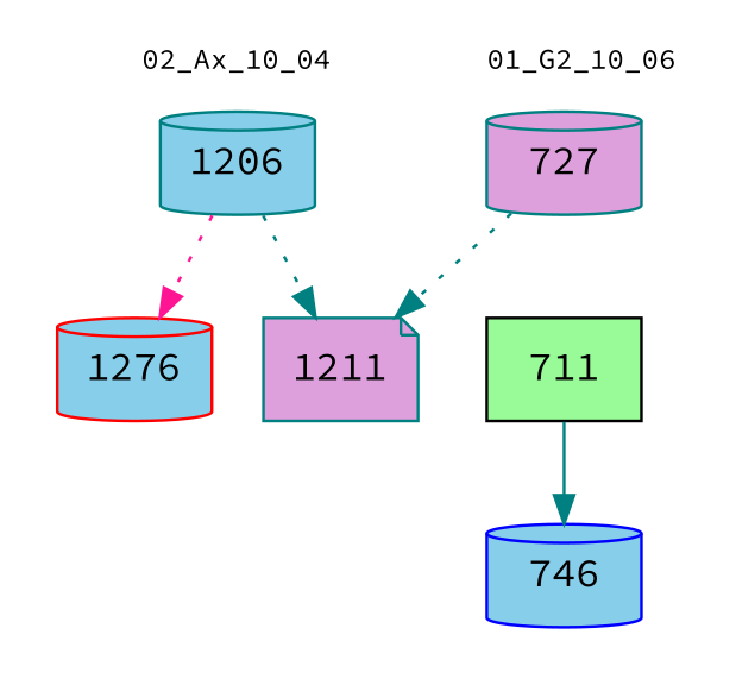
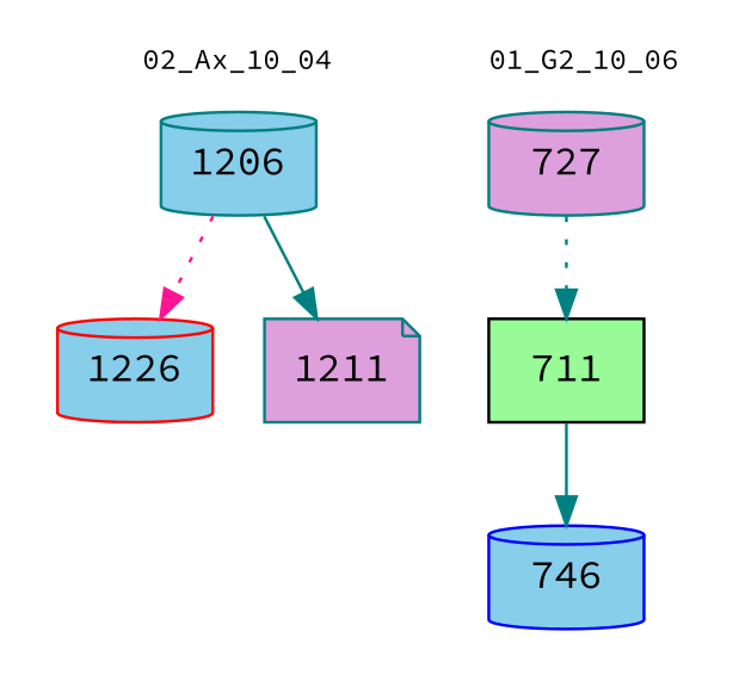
  digraph {
    fontname="Source Code Pro"
    node [color=teal fillcolor=skyblue fontname="Source Code Pro" shape=cylinder style=filled]
    edge [color=teal fontname="Source Code Pro" style=dotted]
    n1 [label=1206]
-   n2 [color=red label=1276]
+   n2 [color=red label=1226]
    n3 [fillcolor=plum label=1211 shape=note]
    n4 [fillcolor=plum label=727]
    n5 [color=black fillcolor=palegreen label=711 shape=box]
    n6 [color=blue label=746]
    subgraph cluster_1 {
      color=white
      fontsize=10
      label="02_Ax_10_04"
      n1
      n2
      n3
    }
    subgraph cluster_2 {
      color=white
      fontsize=10
      label="01_G2_10_06"
      n4
      n5
      n6
    }
    n1 -> n2 [color=deeppink]
-   n1 -> n3
-   n4 -> n3
+   n1 -> n3 [style=solid]
+   n4 -> n5
    n5 -> n6 [style=solid]
  }
